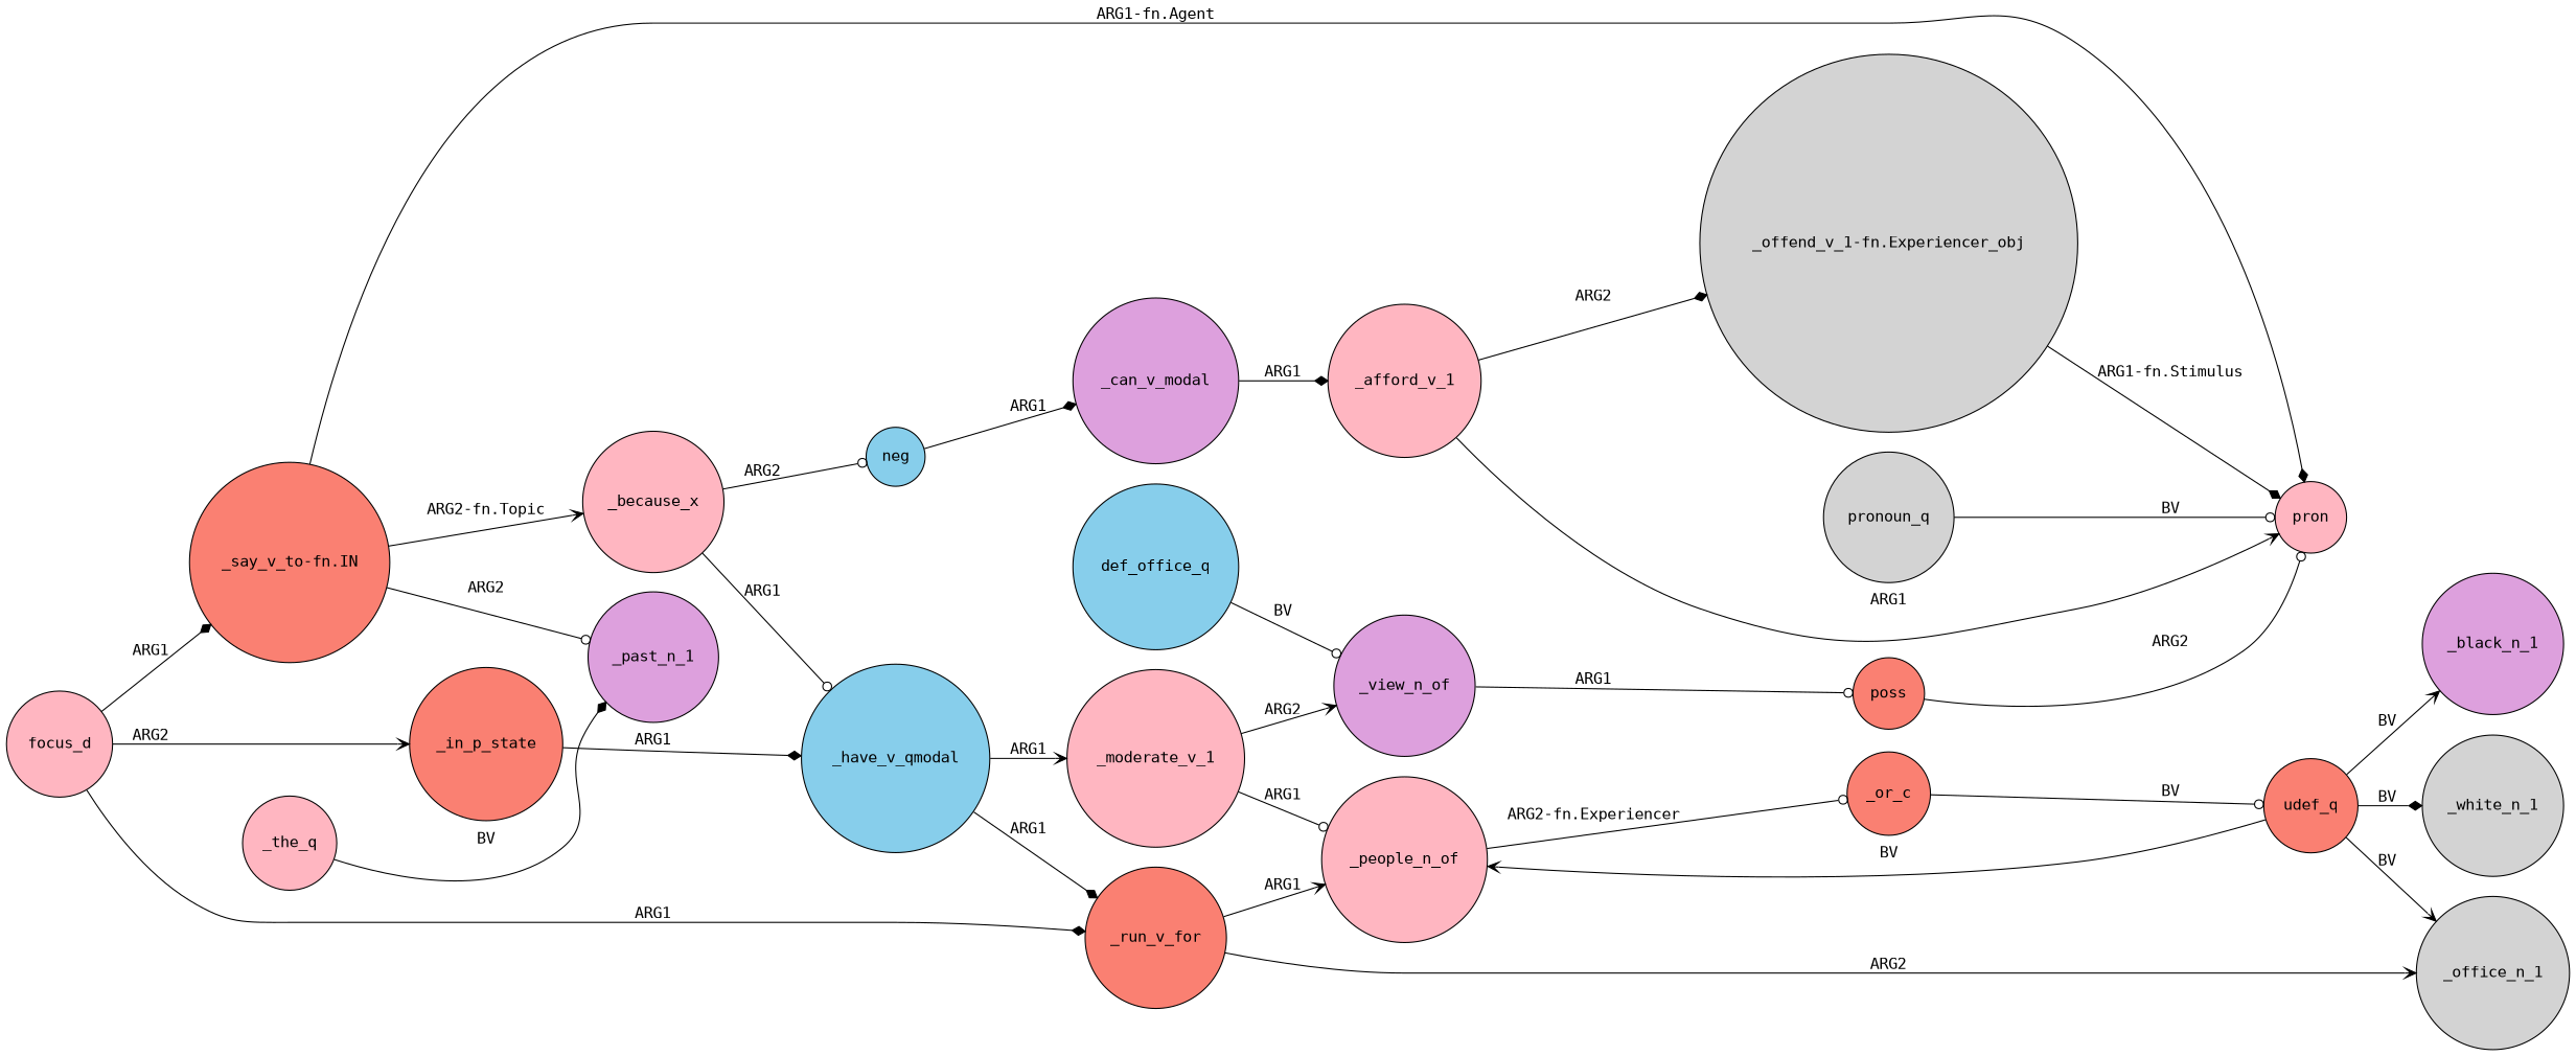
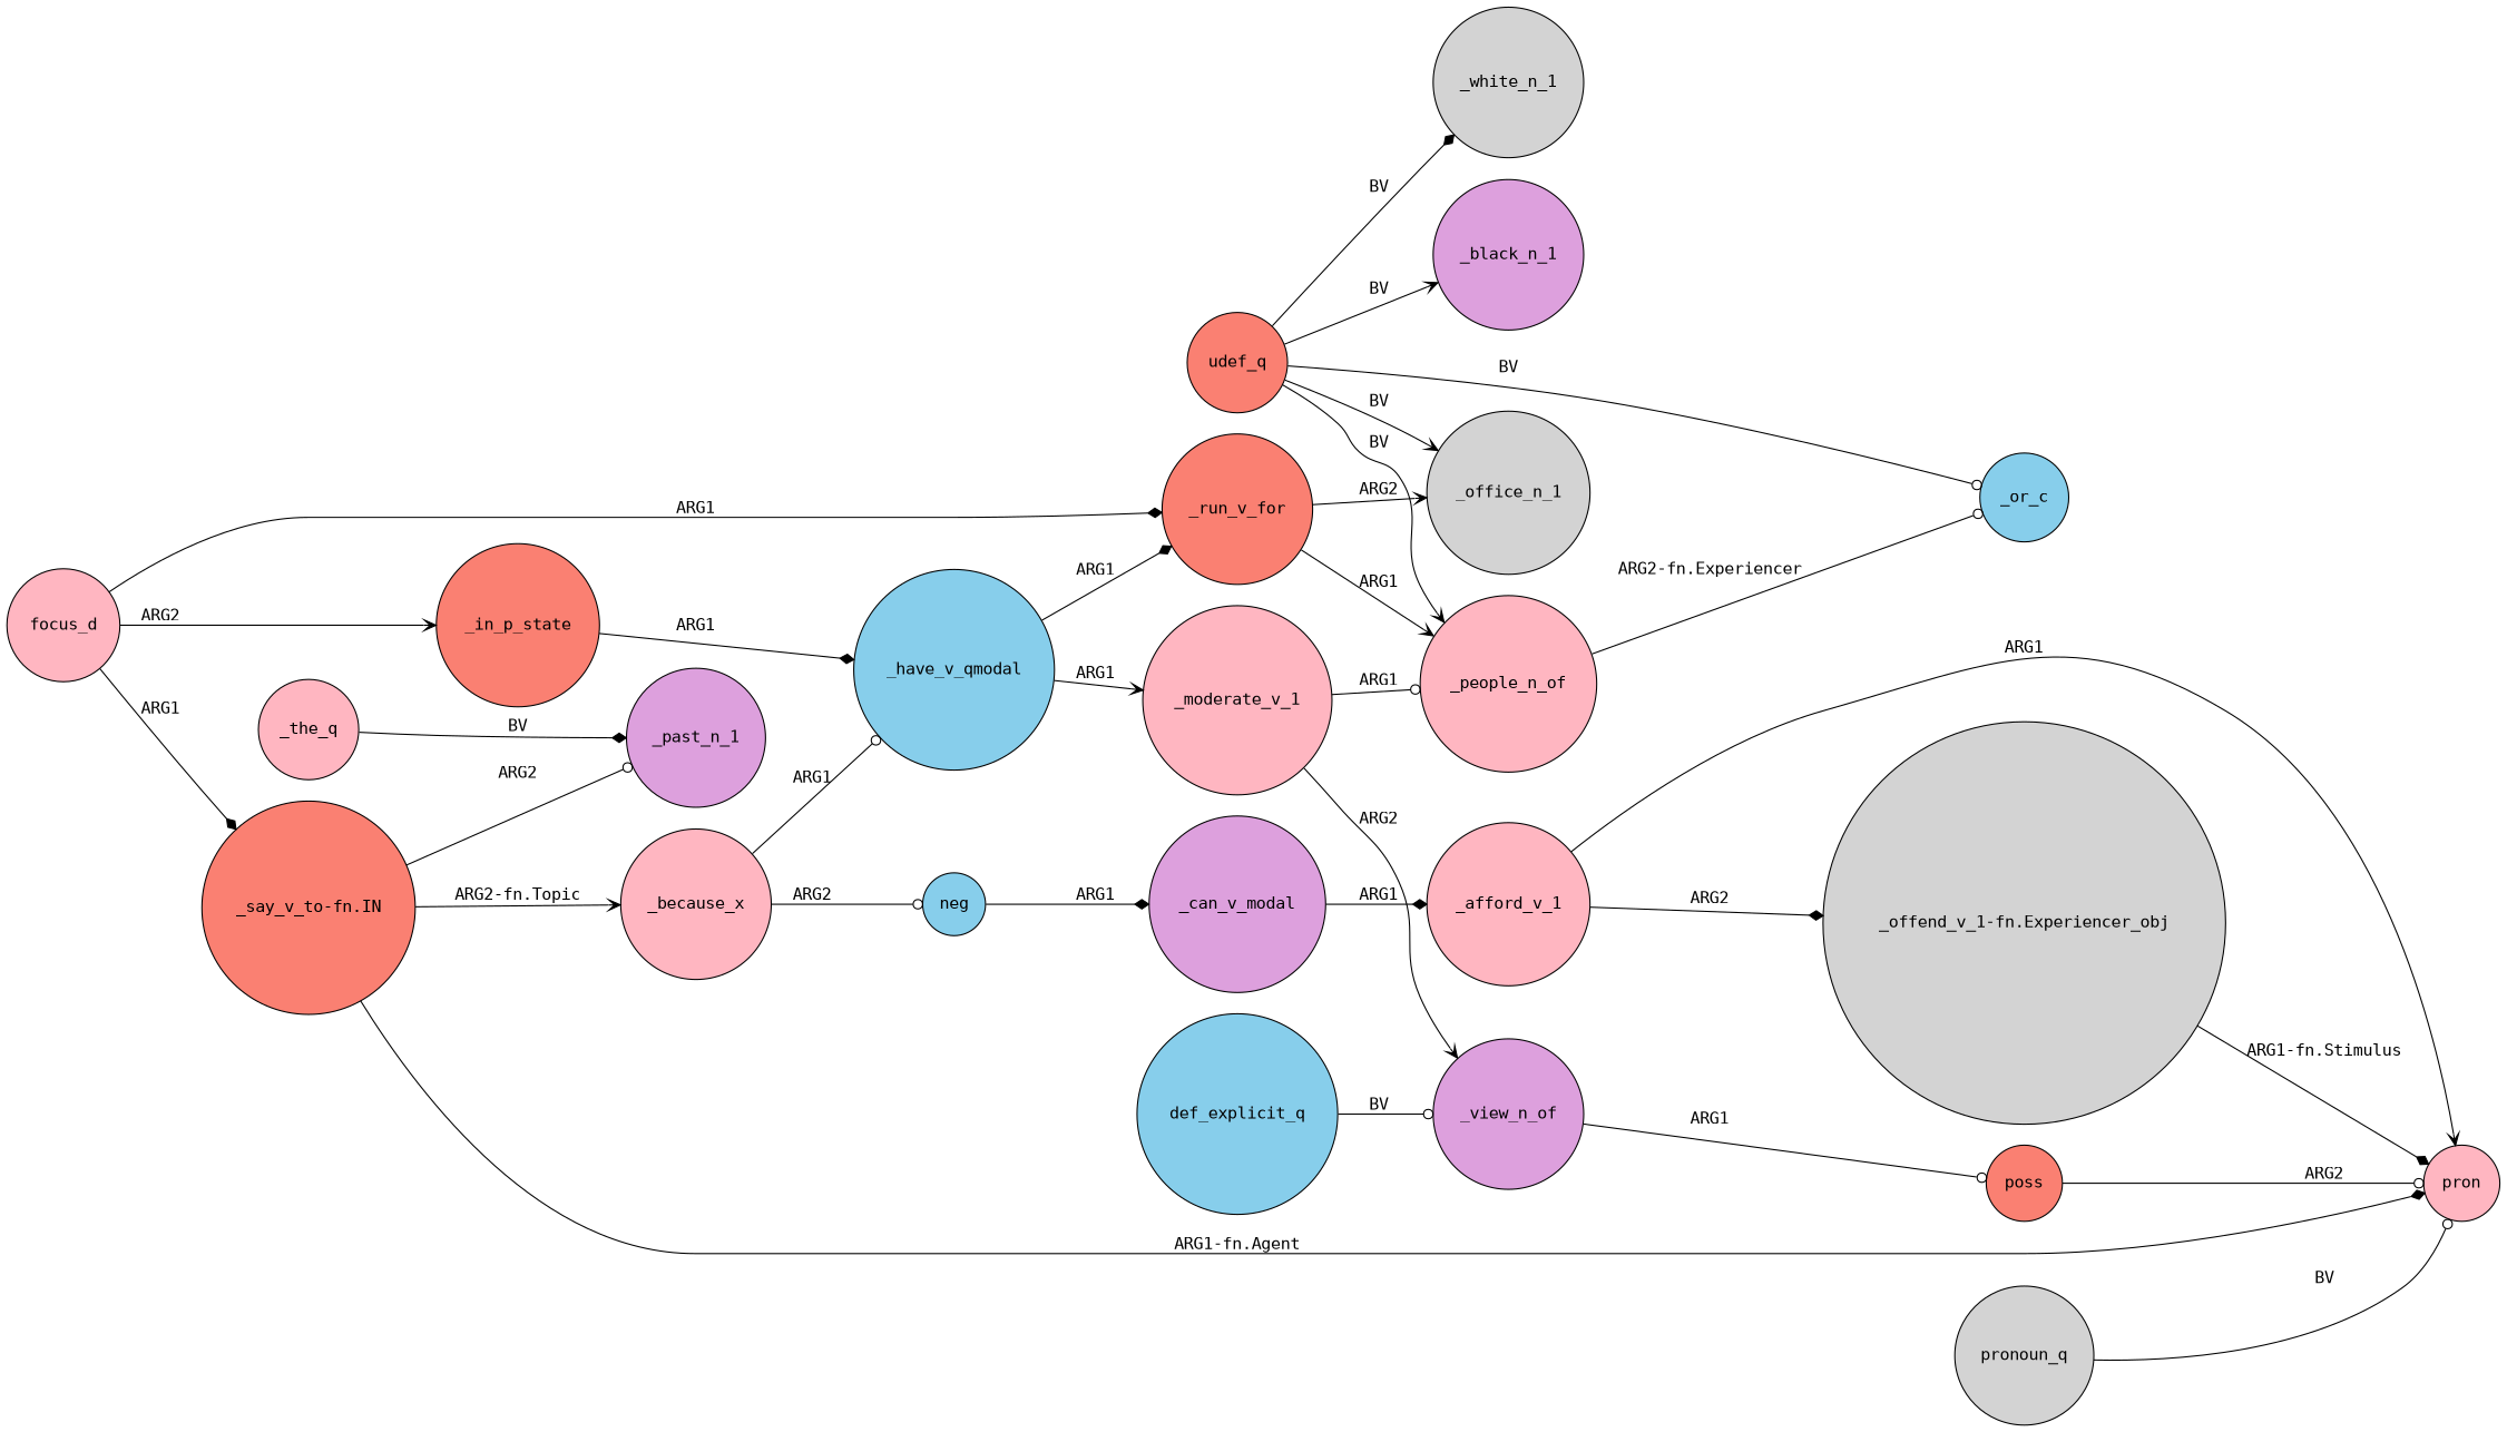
  digraph {
    fontname="DejaVu Sans Mono"
    rankdir=LR
    node [fillcolor=lightpink fontname="DejaVu Sans Mono" shape=circle style=filled]
    edge [arrowhead=diamond fontname="DejaVu Sans Mono"]
    _moderate_v_1
    _people_n_of
    _view_n_of [fillcolor=plum]
-   _or_c [fillcolor=salmon]
+   _or_c [fillcolor=skyblue]
    poss [fillcolor=salmon]
    pron
    "_offend_v_1-fn.Experiencer_obj" [fillcolor=lightgrey]
    udef_q [fillcolor=salmon]
    _office_n_1 [fillcolor=lightgrey]
    _white_n_1 [fillcolor=lightgrey]
    _black_n_1 [fillcolor=plum]
    _in_p_state [fillcolor=salmon]
    focus_d
    "_say_v_to-fn.IN" [fillcolor=salmon]
    _run_v_for [fillcolor=salmon]
    _have_v_qmodal [fillcolor=skyblue]
    _past_n_1 [fillcolor=plum]
    _because_x
    neg [fillcolor=skyblue]
    _can_v_modal [fillcolor=plum]
    _afford_v_1
    pronoun_q [fillcolor=lightgrey]
    _the_q
-   def_explicit_q [fillcolor=skyblue label=def_office_q]
+   def_explicit_q [fillcolor=skyblue]
    _moderate_v_1 -> _people_n_of [arrowhead=odot label=ARG1]
    _moderate_v_1 -> _view_n_of [arrowhead=vee label=ARG2]
    _people_n_of -> _or_c [arrowhead=odot label="ARG2-fn.Experiencer"]
    _view_n_of -> poss [arrowhead=odot label=ARG1]
    poss -> pron [arrowhead=odot label=ARG2]
    "_offend_v_1-fn.Experiencer_obj" -> pron [label="ARG1-fn.Stimulus"]
    udef_q -> _people_n_of [arrowhead=vee label=BV]
-   _or_c -> udef_q [arrowhead=odot label=BV]
+   udef_q -> _or_c [arrowhead=odot label=BV]
    udef_q -> _office_n_1 [arrowhead=vee label=BV]
    udef_q -> _white_n_1 [label=BV]
    udef_q -> _black_n_1 [arrowhead=vee label=BV]
    _in_p_state -> _have_v_qmodal [label=ARG1]
    focus_d -> _in_p_state [arrowhead=vee label=ARG2]
    focus_d -> "_say_v_to-fn.IN" [label=ARG1]
    focus_d -> _run_v_for [label=ARG1]
    "_say_v_to-fn.IN" -> pron [label="ARG1-fn.Agent"]
    "_say_v_to-fn.IN" -> _past_n_1 [arrowhead=odot label=ARG2]
    "_say_v_to-fn.IN" -> _because_x [arrowhead=vee label="ARG2-fn.Topic"]
    _run_v_for -> _people_n_of [arrowhead=vee label=ARG1]
    _run_v_for -> _office_n_1 [arrowhead=vee label=ARG2]
    _have_v_qmodal -> _moderate_v_1 [arrowhead=vee label=ARG1]
    _have_v_qmodal -> _run_v_for [label=ARG1]
    _because_x -> _have_v_qmodal [arrowhead=odot label=ARG1]
    _because_x -> neg [arrowhead=odot label=ARG2]
    neg -> _can_v_modal [label=ARG1]
    _can_v_modal -> _afford_v_1 [label=ARG1]
    _afford_v_1 -> pron [arrowhead=vee label=ARG1]
    _afford_v_1 -> "_offend_v_1-fn.Experiencer_obj" [label=ARG2]
    pronoun_q -> pron [arrowhead=odot label=BV]
    _the_q -> _past_n_1 [label=BV]
    def_explicit_q -> _view_n_of [arrowhead=odot label=BV]
  }
